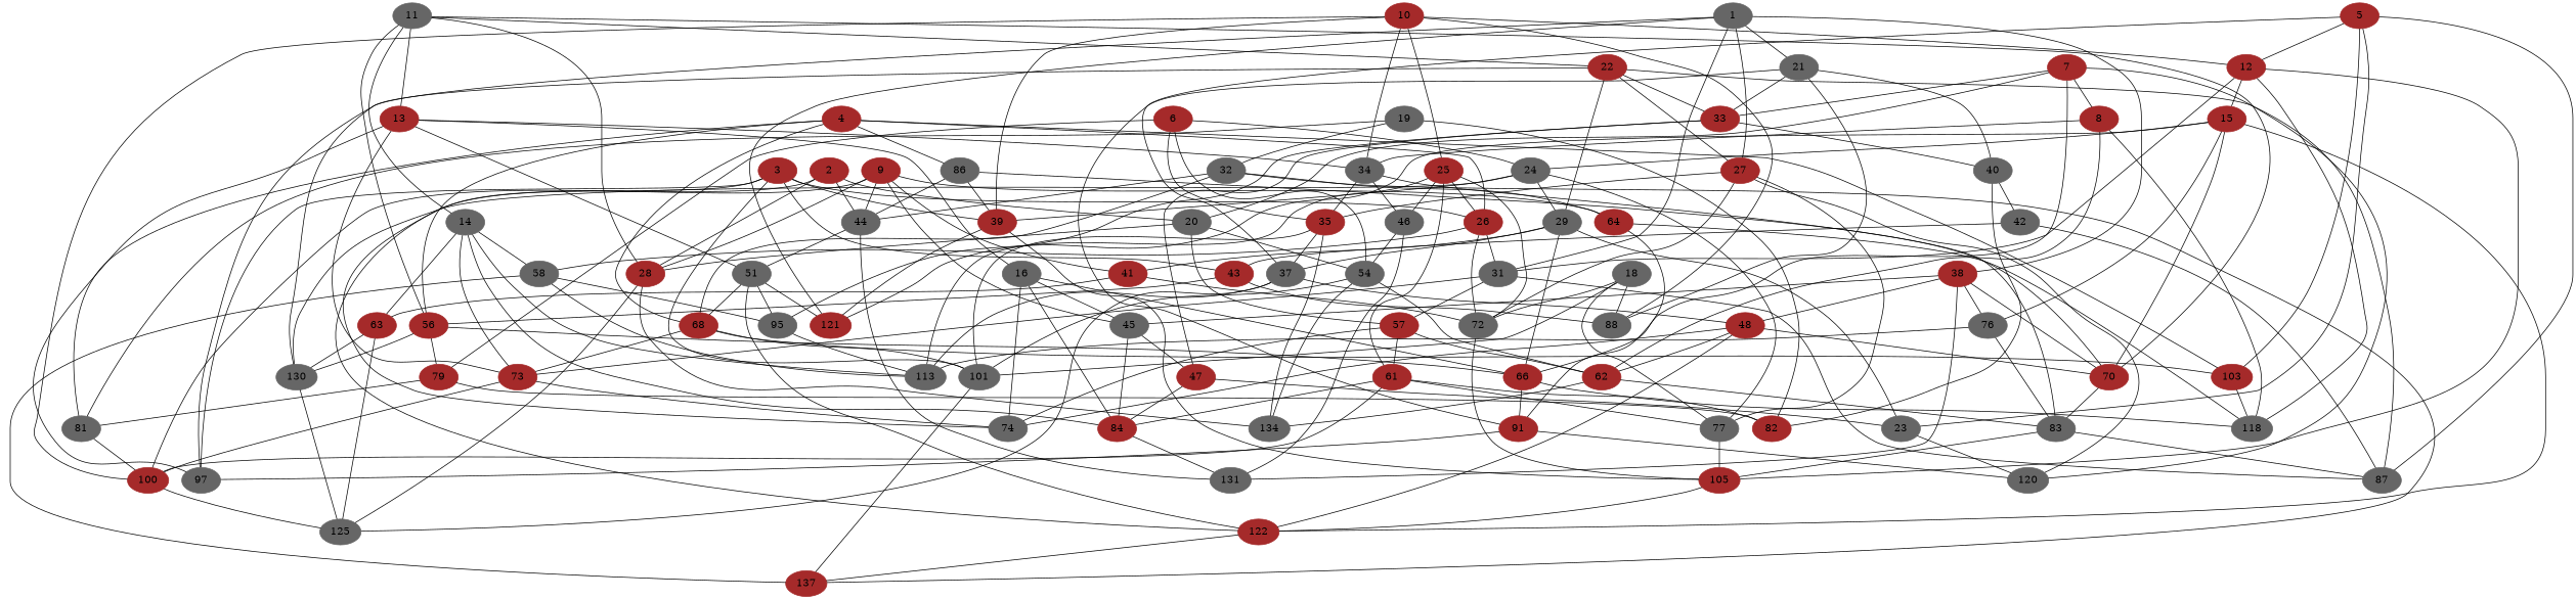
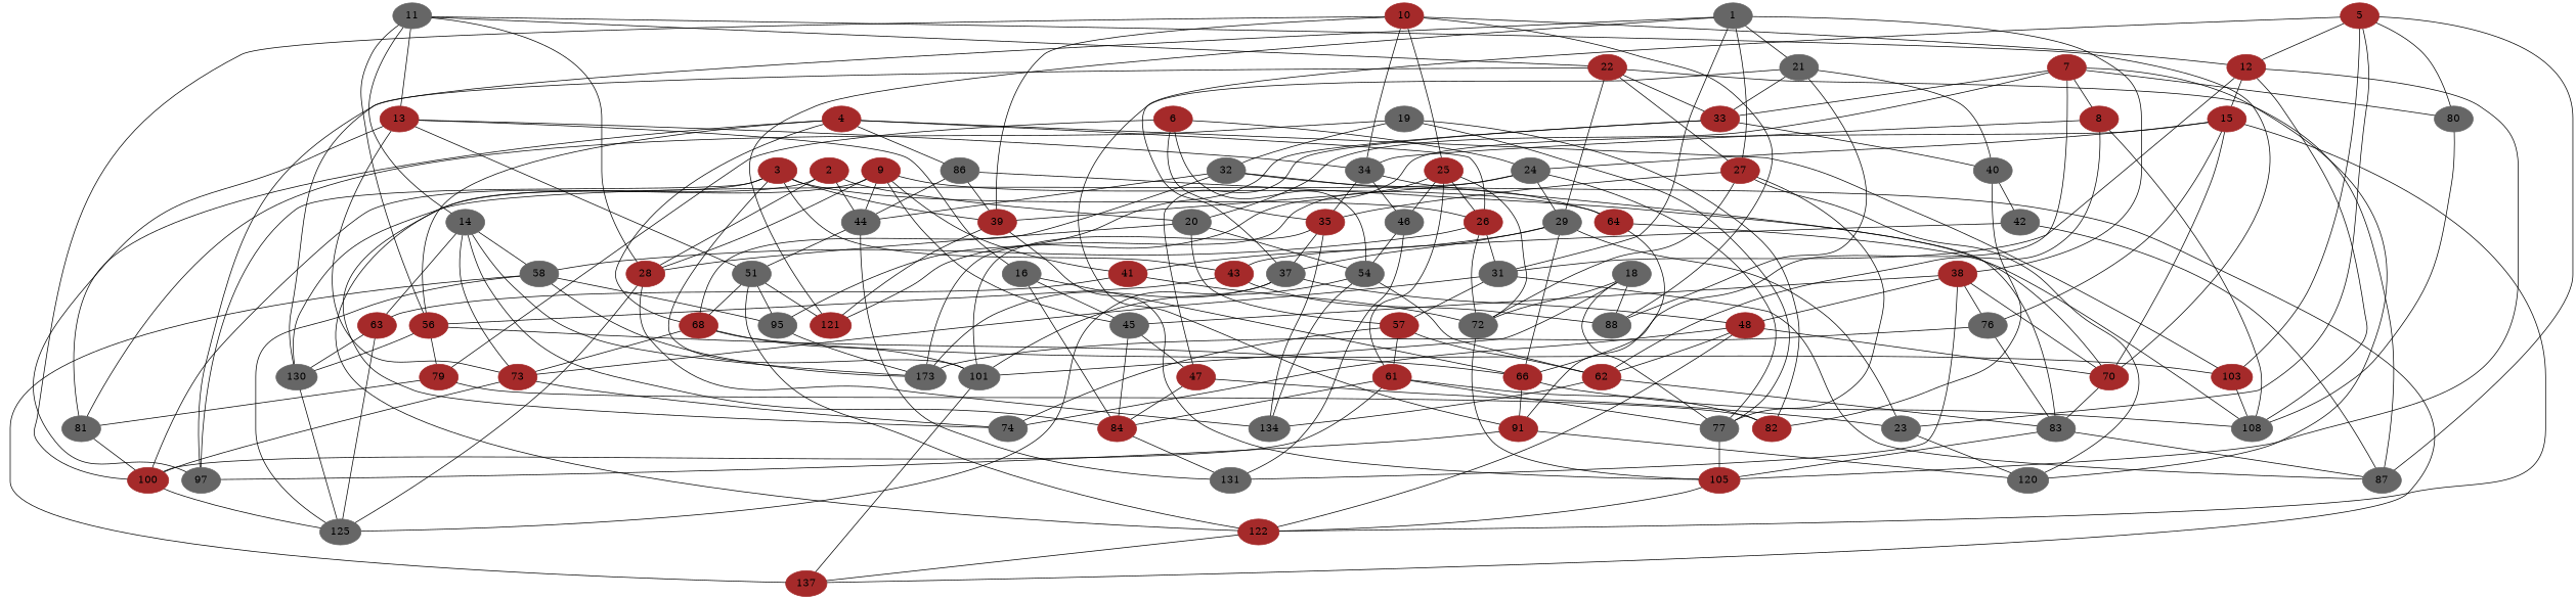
  graph {
    node [color=brown style=filled]
    1 [color=gray40 super="+65"]
    21 [color=gray40 super="+55"]
    27 [super="+71"]
    31 [color=gray40 super="+116"]
    38 [super="+50"]
    97 [color=gray40]
    121
    33 [super="+69"]
    88 [color=gray40]
    40 [color=gray40]
    91 [super="+112"]
    35 [super="+94"]
    120 [color=gray40]
    72 [color=gray40 super="+140"]
    77 [color=gray40 super="+102"]
    87 [color=gray40 super="+114"]
    73 [super="+128"]
    57 [super="+60"]
    45 [color=gray40 super="+138"]
    70 [super="+115"]
    76 [color=gray40]
    48 [super="+117"]
    131 [color=gray40]
    20 [color=gray40 super="+127"]
    28 [super="+119"]
    54 [color=gray40 super="+86"]
    2
    44 [color=gray40 super="+107"]
    122 [super="+133"]
    125 [color=gray40 super="+143"]
    134 [color=gray40]
    51 [color=gray40 super="+75"]
    137
    3 [super="+98"]
    26 [super="+67"]
    39 [super="+135"]
    43
    74 [color=gray40 super="+78"]
    101 [color=gray40 super="+118"]
    58 [color=gray40 super="+96"]
    105 [super="+144"]
    56 [super="+89"]
    4 [super="+126"]
    n44 [color=gray40 label=86]
    68 [super="+132"]
    81 [color=gray40]
    103
    79
    66 [super="+110"]
    130 [color=gray40]
    100 [super="+123"]
-   108 [color=gray40 super="+146" label=118]
+   108 [color=gray40 super="+146"]
    5 [super="+92"]
    12 [super="+17"]
    37 [color=gray40 super="+52"]
    n56 [color=gray40 label=23]
+   80 [color=gray40]
    15 [super="+23"]
-   113 [color=gray40 super="+129"]
+   113 [color=gray40 super="+129" label=173]
    24 [color=gray40 super="+93"]
    29 [color=gray40 super="+142"]
    6
    62 [super="+124"]
    82
    7 [super="+85"]
    8
    34 [color=gray40 super="+141"]
    47
    95 [color=gray40]
    46 [color=gray40]
    83 [color=gray40 super="+109"]
    9 [super="+136"]
    41
    64
    63
    84 [super="+99"]
    10 [super="+139"]
    25 [super="+111"]
    61 [super="+90"]
    11 [color=gray40 super="+49"]
    13 [super="+30"]
    14 [color=gray40 super="+104"]
    22 [super="+59"]
    16 [color=gray40 super="+106"]
    18 [color=gray40]
    32 [color=gray40 super="+145"]
    19 [color=gray40]
    42 [color=gray40]
    1 -- 21
    1 -- 27
    1 -- 31
    1 -- 38
    1 -- 97
    1 -- 121
    21 -- 33
    21 -- 88
    21 -- 40
    21 -- 91 [weight=2]
    27 -- 35
    27 -- 120
    27 -- 72
    27 -- 77
    31 -- 87
    31 -- 73
    31 -- 57
    38 -- 45
    38 -- 70
    38 -- 76
    38 -- 48
    38 -- 131
    33 -- 40
    33 -- 47
    33 -- 95
    40 -- 82
    40 -- 42
    91 -- 97
    91 -- 120
    35 -- 134
    35 -- 101
    35 -- 37
    72 -- 105
    77 -- 105
    73 -- 74
    73 -- 100
    57 -- 74
    57 -- 62
    57 -- 61
    45 -- 47
    45 -- 84
    70 -- 83
    76 -- 113
    76 -- 83
    48 -- 70
    48 -- 122
    48 -- 74
    48 -- 62
    20 -- 57 [weight=2]
    20 -- 28
    20 -- 54
    28 -- 125
    28 -- 134
    54 -- 134
    54 -- 101
    54 -- 62
    2 -- 20
    2 -- 28
    2 -- 44
    2 -- 122
    44 -- 131
    44 -- 51
    122 -- 137
    51 -- 121
    51 -- 122
    51 -- 68
    51 -- 95
    3 -- 97
    3 -- 26
    3 -- 39
    3 -- 43
    3 -- 74
    3 -- 101
    26 -- 31
    26 -- 72
    26 -- 58
    39 -- 121
    39 -- 105
    43 -- 88
    43 -- 56
    101 -- 137
+   58 -- 125
    58 -- 137
    58 -- 113
    58 -- 95
    105 -- 122
    56 -- 79
    56 -- 66
    56 -- 130
    4 -- 26
    4 -- 56
    4 -- n44
    4 -- 68
    4 -- 81
    4 -- 103
    n44 -- 70
    n44 -- 44
    n44 -- 39
    68 -- 73
    68 -- 101
    68 -- 103
    81 -- 100
    103 -- 108
    79 -- 81
    79 -- 82
    66 -- 91
    66 -- 108
    130 -- 125
    100 -- 125
    5 -- 87
    5 -- 103
    5 -- 12
    5 -- 37
    5 -- n56
+   5 -- 80
    12 -- 31
    12 -- 105
    12 -- 108
    12 -- 15
    37 -- 48
    37 -- 125
    37 -- 113
    n56 -- 120
+   80 -- 108
    15 -- 121
    15 -- 70
    15 -- 76
    15 -- 122
    15 -- 24
    24 -- 77
    24 -- 39
    24 -- 130
    24 -- 29
    29 -- 66
    29 -- 37
    29 -- n56
    29 -- 41
    6 -- 35
    6 -- 54
    6 -- 79
    6 -- 24
    62 -- 134
    62 -- 83
    7 -- 33
    7 -- 120
    7 -- 20
    7 -- 66
+   7 -- 80
    7 -- 8
    8 -- 108
    8 -- 62
    8 -- 34
    34 -- 35
    34 -- 46
    34 -- 83
    47 -- n56
    47 -- 84
    95 -- 113
    46 -- 131
    46 -- 54
    83 -- 87
    83 -- 105
    9 -- 45
    9 -- 28
    9 -- 44
    9 -- 100
    9 -- 41
    9 -- 64
    41 -- 72
    41 -- 63
    64 -- 91
    64 -- 108
    63 -- 125
    63 -- 130
    84 -- 131
    10 -- 88
    10 -- 39
    10 -- 100
    10 -- 12
    10 -- 34
    10 -- 25
    25 -- 72
    25 -- 26
    25 -- 113
    25 -- 46
    25 -- 61
    61 -- 77
    61 -- 100
    61 -- 82
    61 -- 84
    11 -- 70
    11 -- 28
    11 -- 56
    11 -- 13
    11 -- 14
    11 -- 22
    13 -- 97
    13 -- 73
    13 -- 51
    13 -- 34
    13 -- 16
    14 -- 73
    14 -- 58
    14 -- 113
    14 -- 63
    14 -- 84
    22 -- 27
    22 -- 33
    22 -- 87
    22 -- 130
    22 -- 29
    16 -- 45 [weight=2]
-   16 -- 74
    16 -- 66
    16 -- 84
    18 -- 88
    18 -- 72
    18 -- 77
    18 -- 101
    32 -- 44
    32 -- 137
    32 -- 68
    32 -- 64
+   19 -- 77
    19 -- 81
    19 -- 82
    19 -- 32
    42 -- 87 [weight=2]
    42 -- 43
  }
